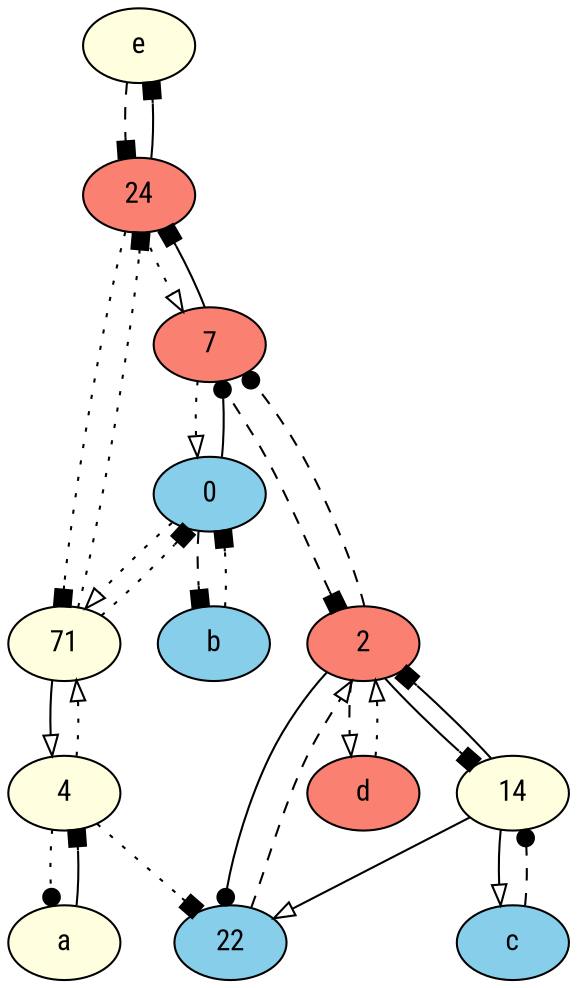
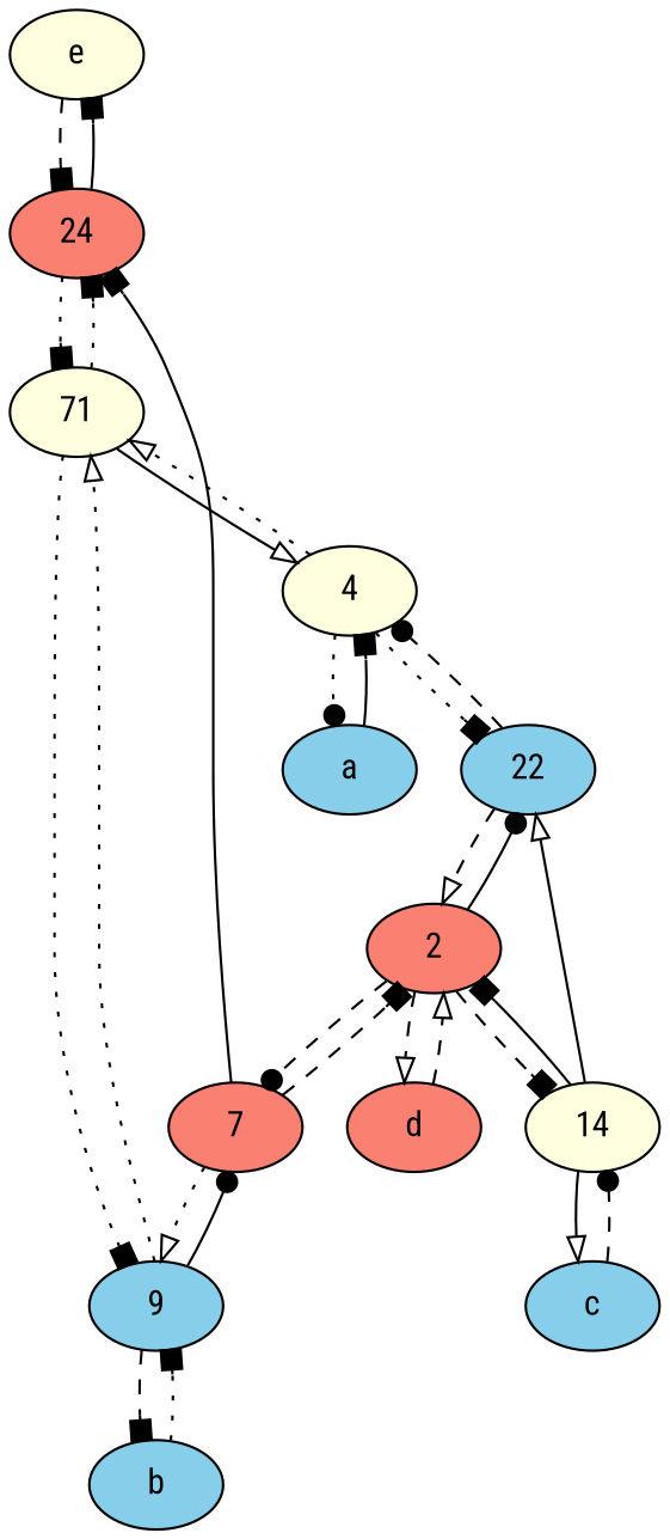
  digraph {
    fontname="Roboto Condensed"
    node [fillcolor=skyblue fontname="Roboto Condensed" style=filled]
    edge [arrowhead=box fontname="Roboto Condensed" style=dashed]
    e [fillcolor=lightyellow]
    24 [fillcolor=salmon]
    n3 [fillcolor=lightyellow label=71]
    7 [fillcolor=salmon]
-   9 [label=0]
+   9
    b
    4 [fillcolor=lightyellow]
    2 [fillcolor=salmon]
-   a [fillcolor=lightyellow]
+   a
    22
    d [fillcolor=salmon]
    14 [fillcolor=lightyellow]
    c
    e -> 24
    24 -> e [style=solid]
    24 -> n3 [style=dotted]
-   24 -> 7 [arrowhead=onormal style=dotted]
    n3 -> 24 [style=dotted]
    n3 -> 9 [style=dotted]
    n3 -> 4 [arrowhead=onormal style=solid]
    7 -> 24 [style=solid]
    7 -> 9 [arrowhead=onormal style=dotted]
    7 -> 2
    9 -> n3 [arrowhead=onormal style=dotted]
    9 -> 7 [arrowhead=dot style=solid]
    9 -> b
    b -> 9 [style=dotted]
    4 -> n3 [arrowhead=onormal style=dotted]
    4 -> a [arrowhead=dot style=dotted]
    4 -> 22 [style=dotted]
    2 -> 7 [arrowhead=dot]
    2 -> 22 [arrowhead=dot style=solid]
    2 -> d [arrowhead=onormal]
-   2 -> 14 [style=solid]
+   2 -> 14
    a -> 4 [style=solid]
+   22 -> 4 [arrowhead=dot]
    22 -> 2 [arrowhead=onormal]
-   d -> 2 [arrowhead=onormal style=dotted]
+   d -> 2 [arrowhead=onormal]
    14 -> 2 [style=solid]
    14 -> 22 [arrowhead=onormal style=solid]
    14 -> c [arrowhead=onormal style=solid]
    c -> 14 [arrowhead=dot]
  }
